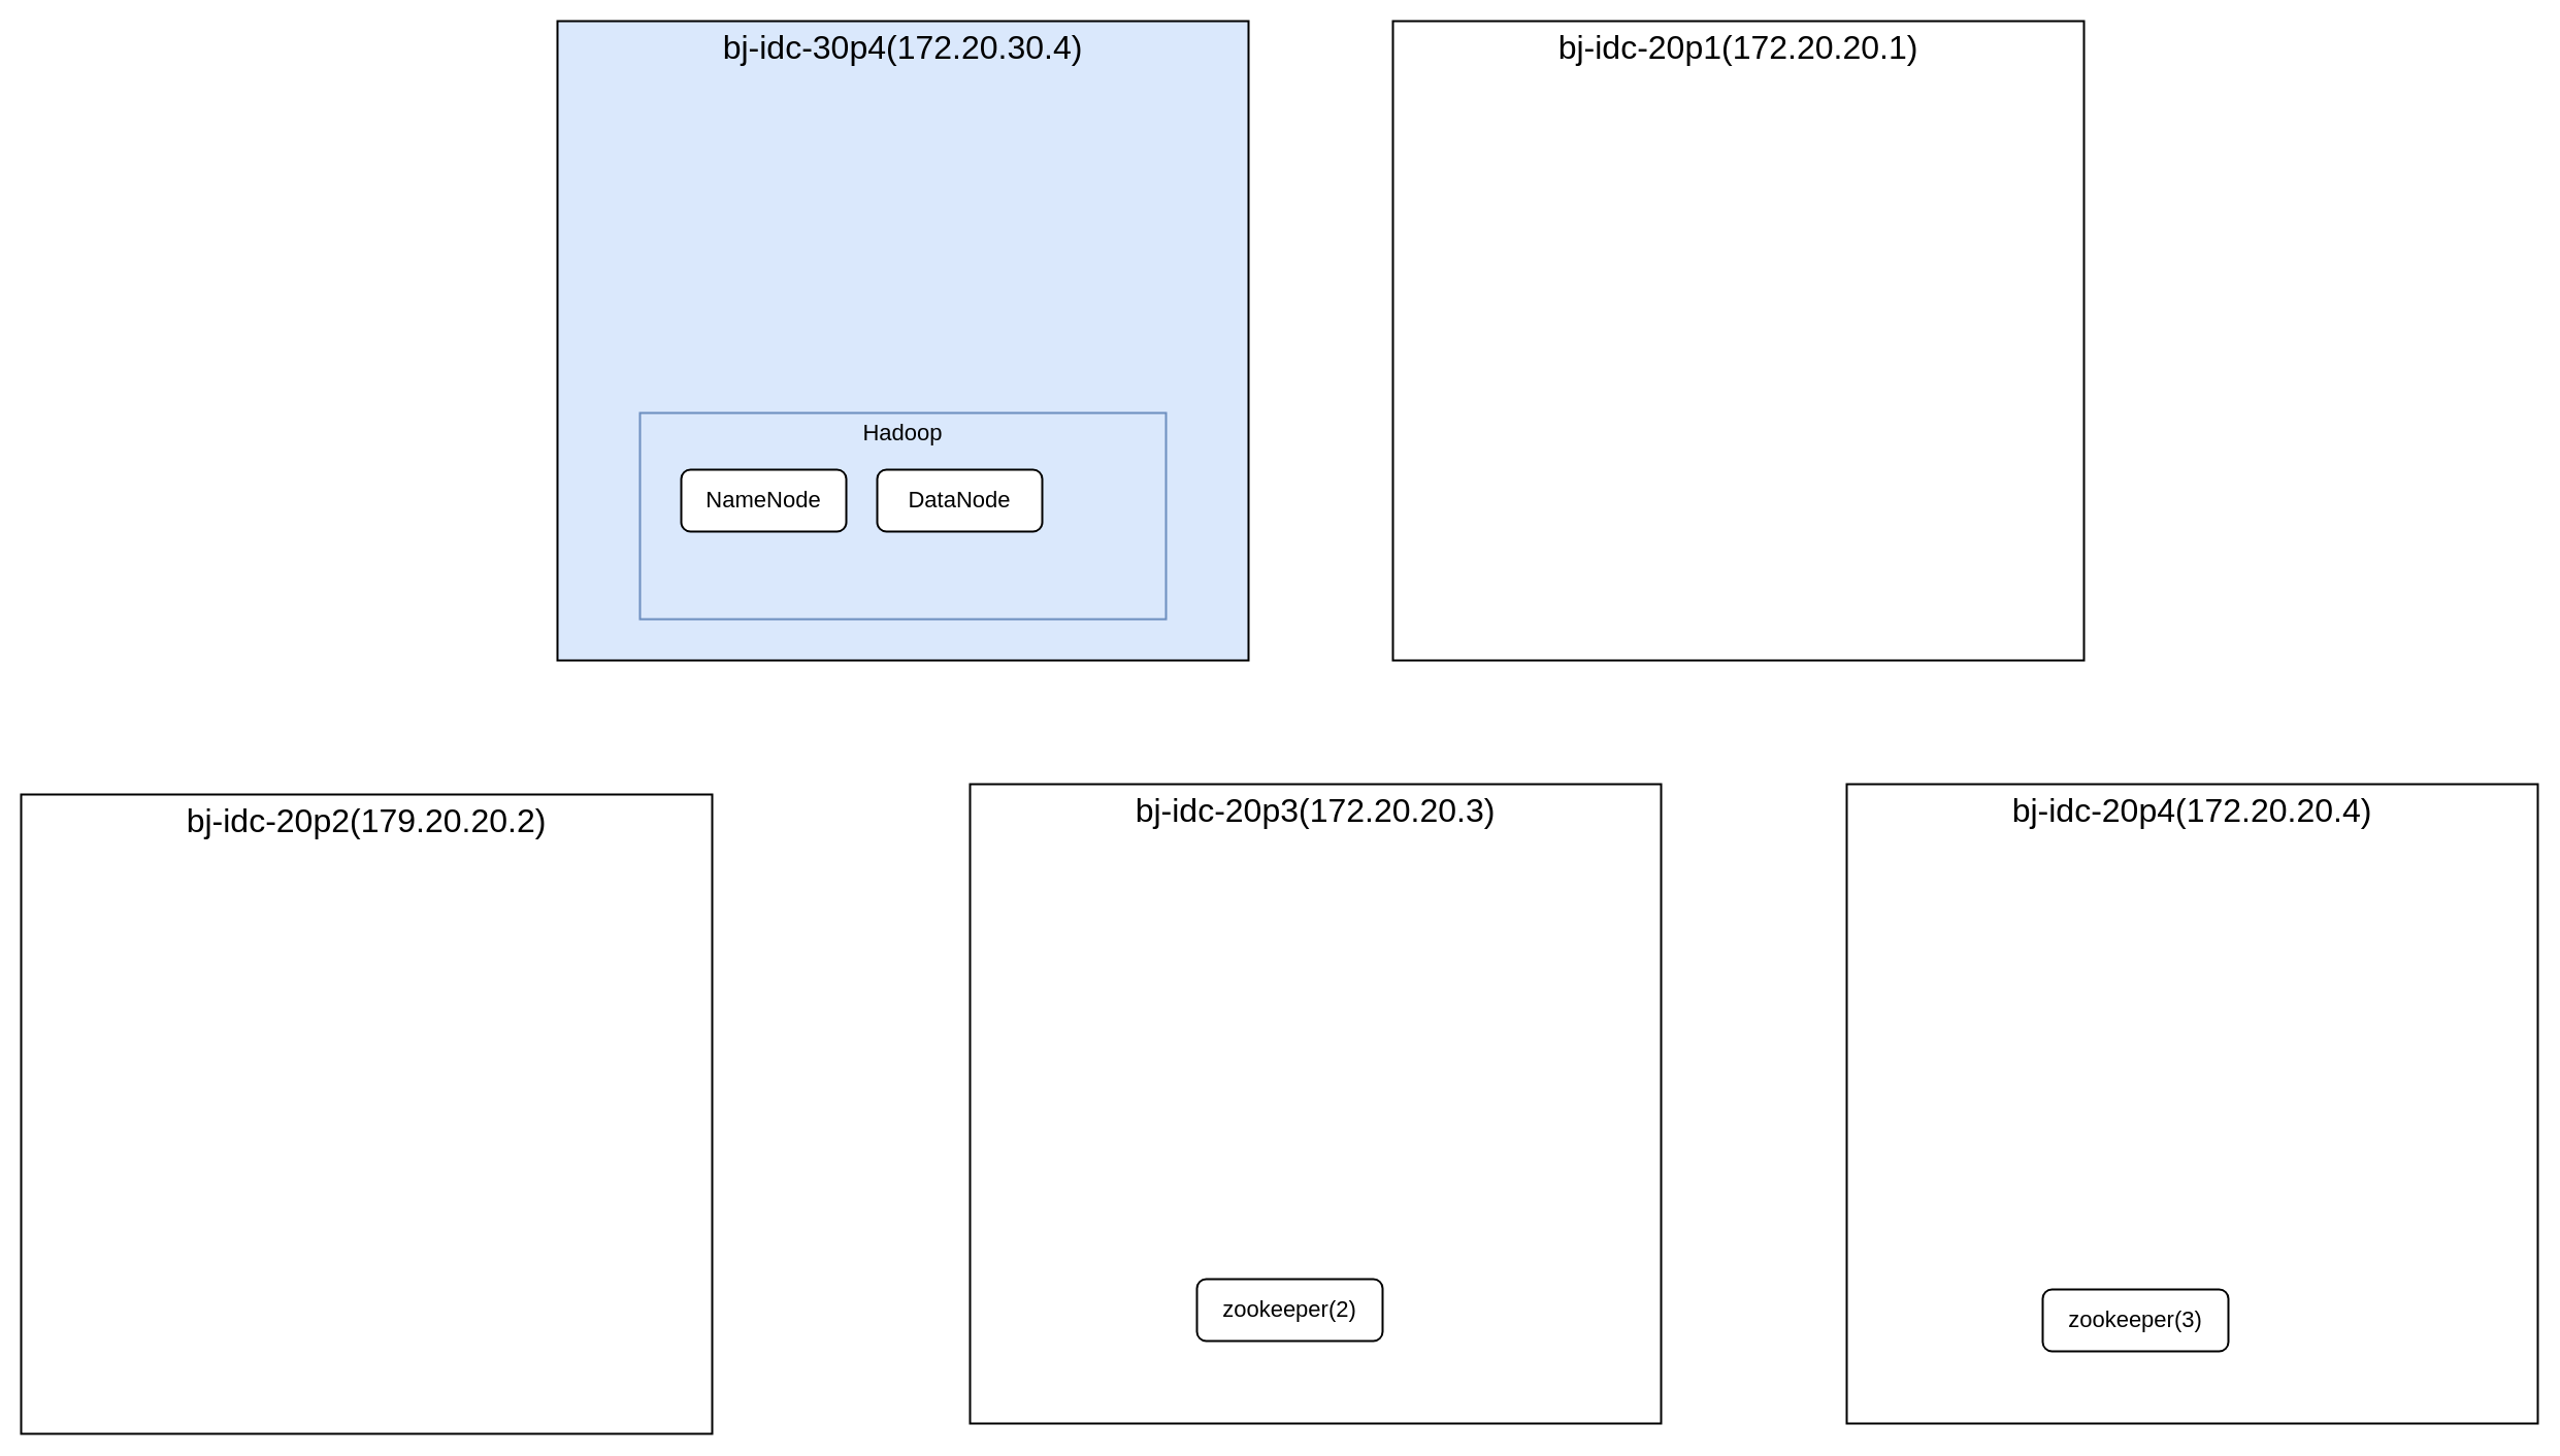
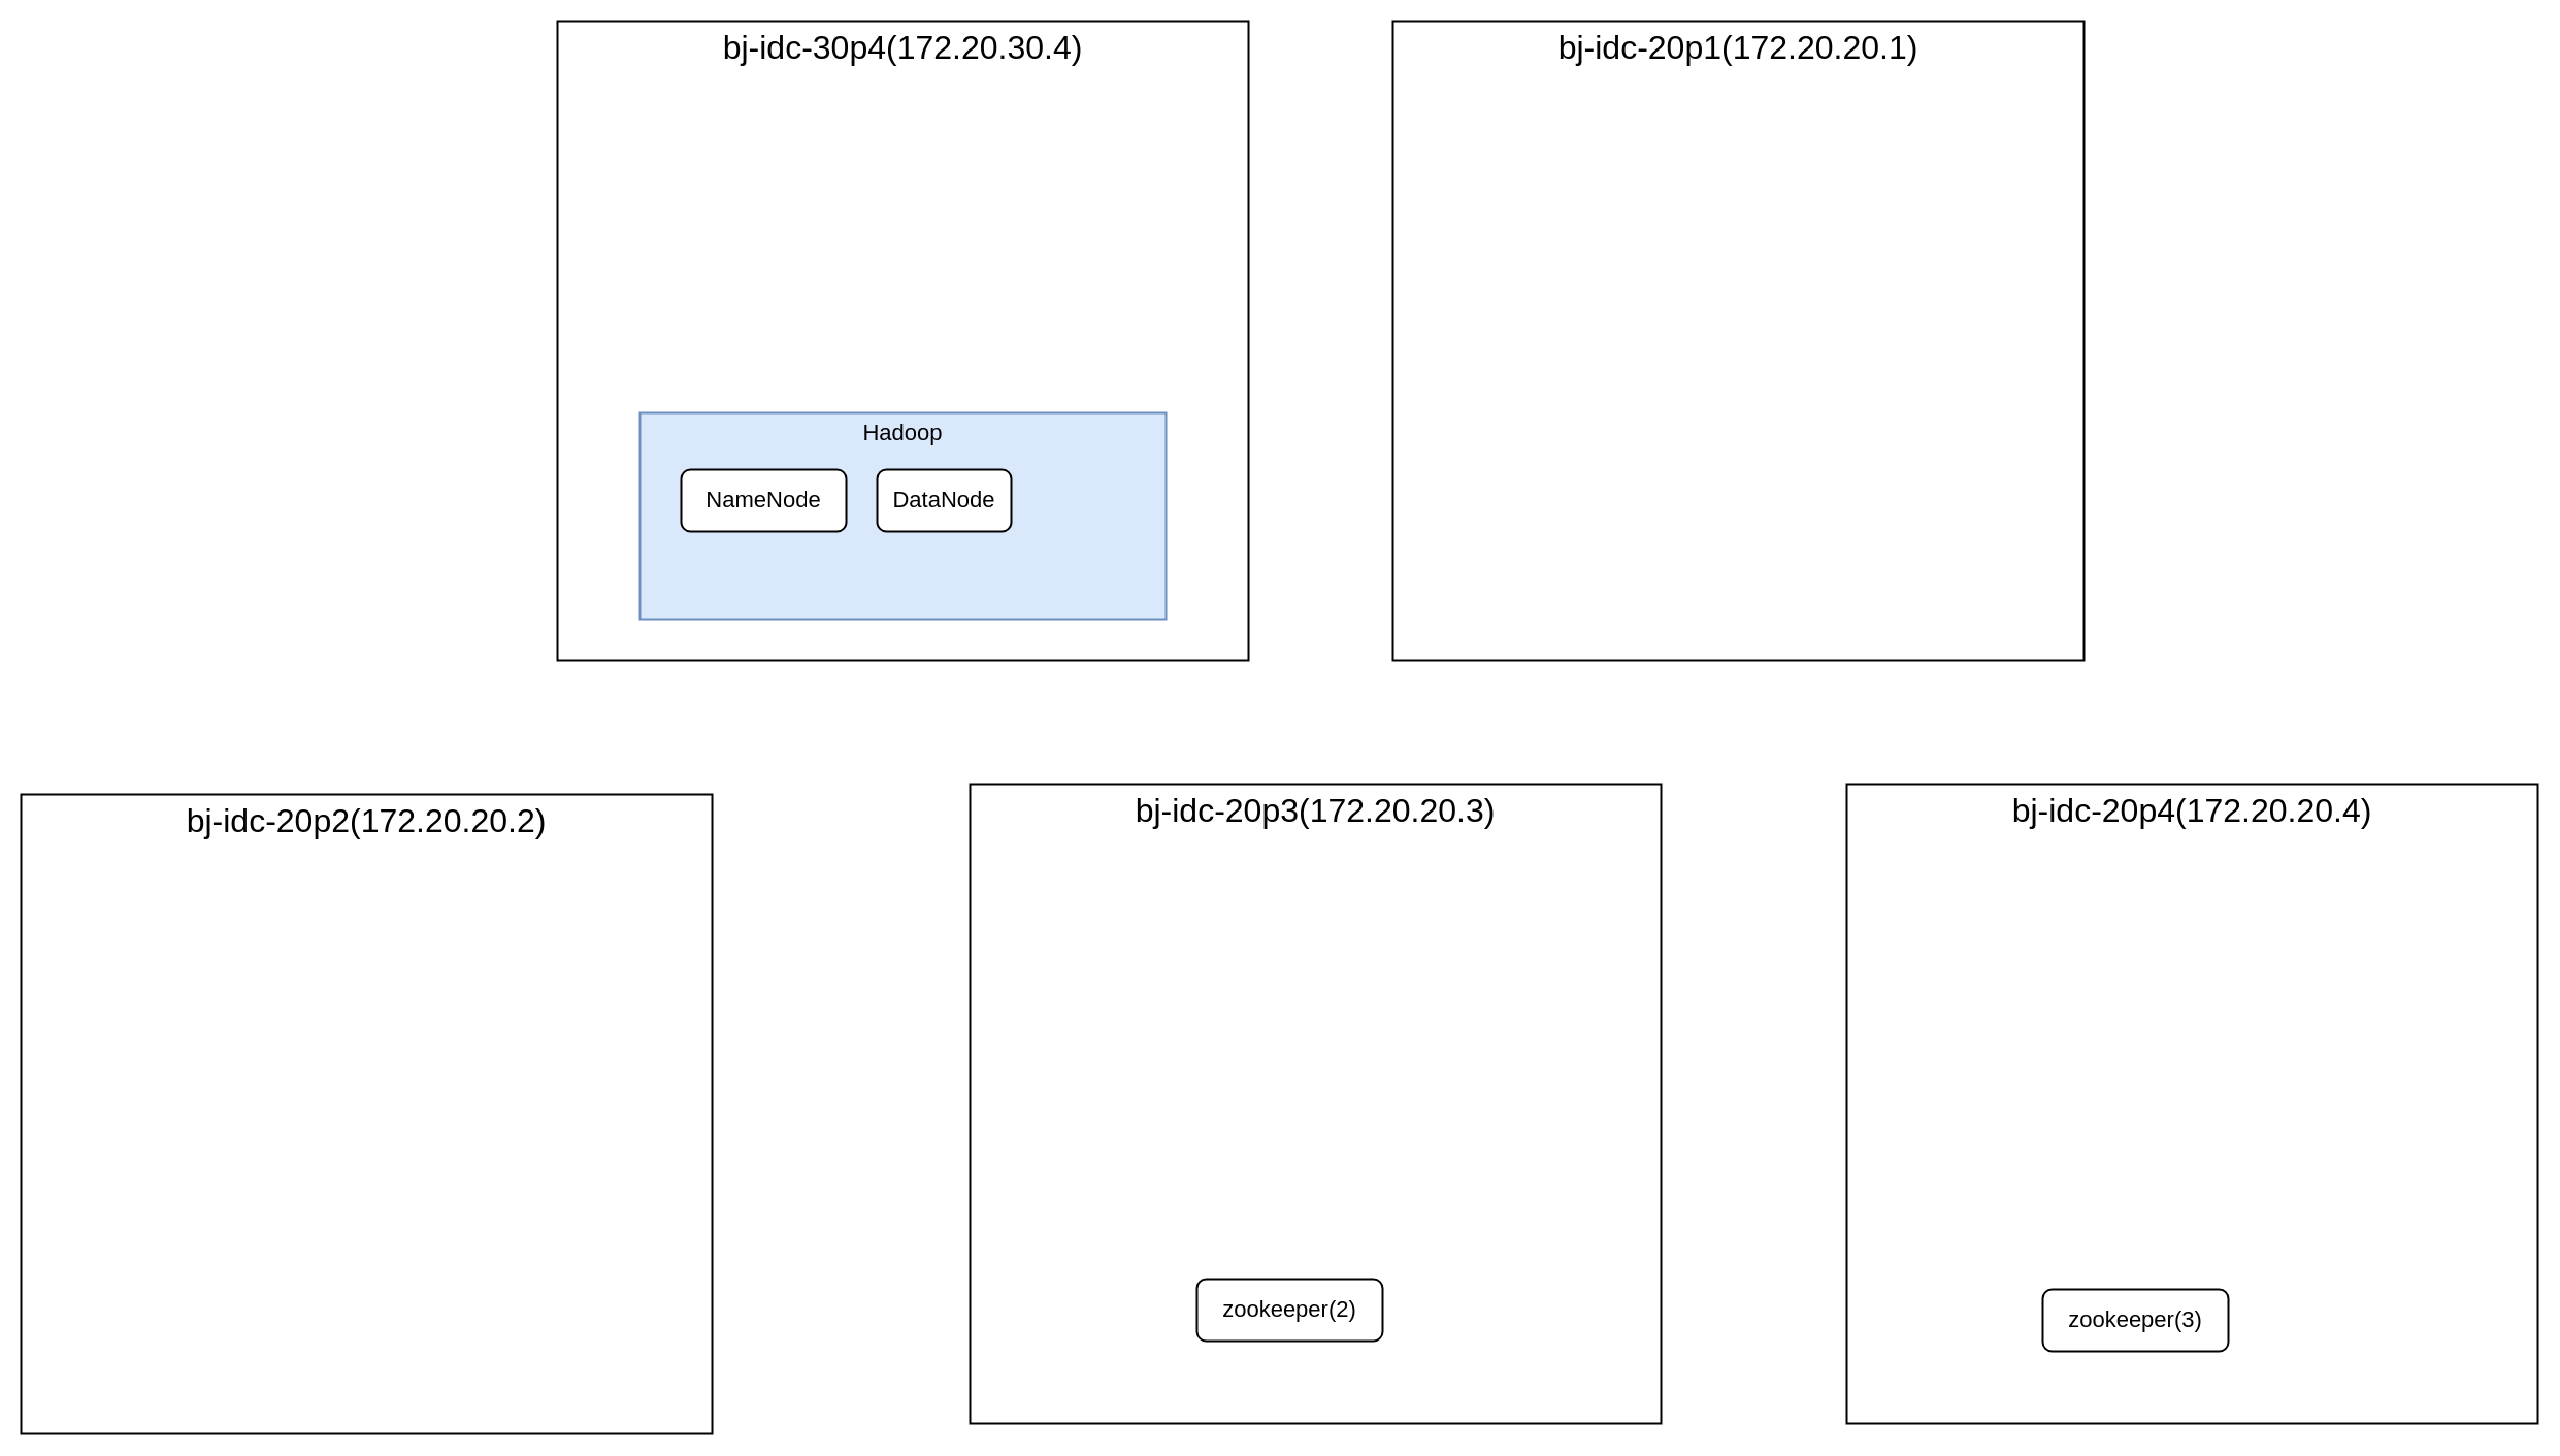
  <mxCell id="0" />
  <mxCell id="1" parent="0" />
- <mxCell id="2" value="bj-idc-30p4(172.20.30.4)" style="rounded=0;whiteSpace=wrap;html=1;strokeWidth=2;verticalAlign=top;fontSize=32;fillColor=#dae8fc;" parent="1" vertex="1"><mxGeometry x="540" y="20" width="670" height="620" as="geometry" /></mxCell>
+ <mxCell id="2" value="bj-idc-30p4(172.20.30.4)" style="rounded=0;whiteSpace=wrap;html=1;strokeWidth=2;verticalAlign=top;fontSize=32;" parent="1" vertex="1"><mxGeometry x="540" y="20" width="670" height="620" as="geometry" /></mxCell>
  <mxCell id="3" value="bj-idc-20p1(172.20.20.1)" style="rounded=0;whiteSpace=wrap;html=1;strokeWidth=2;verticalAlign=top;fontSize=32;" parent="1" vertex="1"><mxGeometry x="1350" y="20" width="670" height="620" as="geometry" /></mxCell>
  <mxCell id="4" value="Hadoop" style="rounded=0;whiteSpace=wrap;html=1;fontSize=22;strokeWidth=2;verticalAlign=top;fillColor=#dae8fc;strokeColor=#6c8ebf;" parent="1" vertex="1"><mxGeometry x="620" y="400" width="510" height="200" as="geometry" /></mxCell>
- <mxCell id="5" value="bj-idc-20p2(179.20.20.2)" style="rounded=0;whiteSpace=wrap;html=1;strokeWidth=2;verticalAlign=top;fontSize=32;" parent="1" vertex="1"><mxGeometry x="20" y="770" width="670" height="620" as="geometry" /></mxCell>
+ <mxCell id="5" value="bj-idc-20p2(172.20.20.2)" style="rounded=0;whiteSpace=wrap;html=1;strokeWidth=2;verticalAlign=top;fontSize=32;" parent="1" vertex="1"><mxGeometry x="20" y="770" width="670" height="620" as="geometry" /></mxCell>
  <mxCell id="6" value="bj-idc-20p3(172.20.20.3)" style="rounded=0;whiteSpace=wrap;html=1;strokeWidth=2;verticalAlign=top;fontSize=32;" parent="1" vertex="1"><mxGeometry x="940" y="760" width="670" height="620" as="geometry" /></mxCell>
  <mxCell id="7" value="bj-idc-20p4(172.20.20.4)" style="rounded=0;whiteSpace=wrap;html=1;strokeWidth=2;verticalAlign=top;fontSize=32;" parent="1" vertex="1"><mxGeometry x="1790" y="760" width="670" height="620" as="geometry" /></mxCell>
  <mxCell id="8" value="NameNode" style="rounded=1;whiteSpace=wrap;html=1;fontSize=22;strokeWidth=2;" parent="1" vertex="1"><mxGeometry x="660" y="455" width="160" height="60" as="geometry" /></mxCell>
- <mxCell id="9" value="DataNode" style="rounded=1;whiteSpace=wrap;html=1;fontSize=22;strokeWidth=2;" parent="1" vertex="1"><mxGeometry x="850" y="455" width="160" height="60" as="geometry" /></mxCell>
+ <mxCell id="9" value="DataNode" style="rounded=1;whiteSpace=wrap;html=1;fontSize=22;strokeWidth=2;" parent="1" vertex="1"><mxGeometry x="850" y="455" width="130" height="60" as="geometry" /></mxCell>
  <mxCell id="10" value="zookeeper(2)" style="rounded=1;whiteSpace=wrap;html=1;fontSize=22;strokeWidth=2;" parent="1" vertex="1"><mxGeometry x="1160" y="1240" width="180" height="60" as="geometry" /></mxCell>
  <mxCell id="11" value="zookeeper(3)" style="rounded=1;whiteSpace=wrap;html=1;fontSize=22;strokeWidth=2;" parent="1" vertex="1"><mxGeometry x="1980" y="1250" width="180" height="60" as="geometry" /></mxCell>
